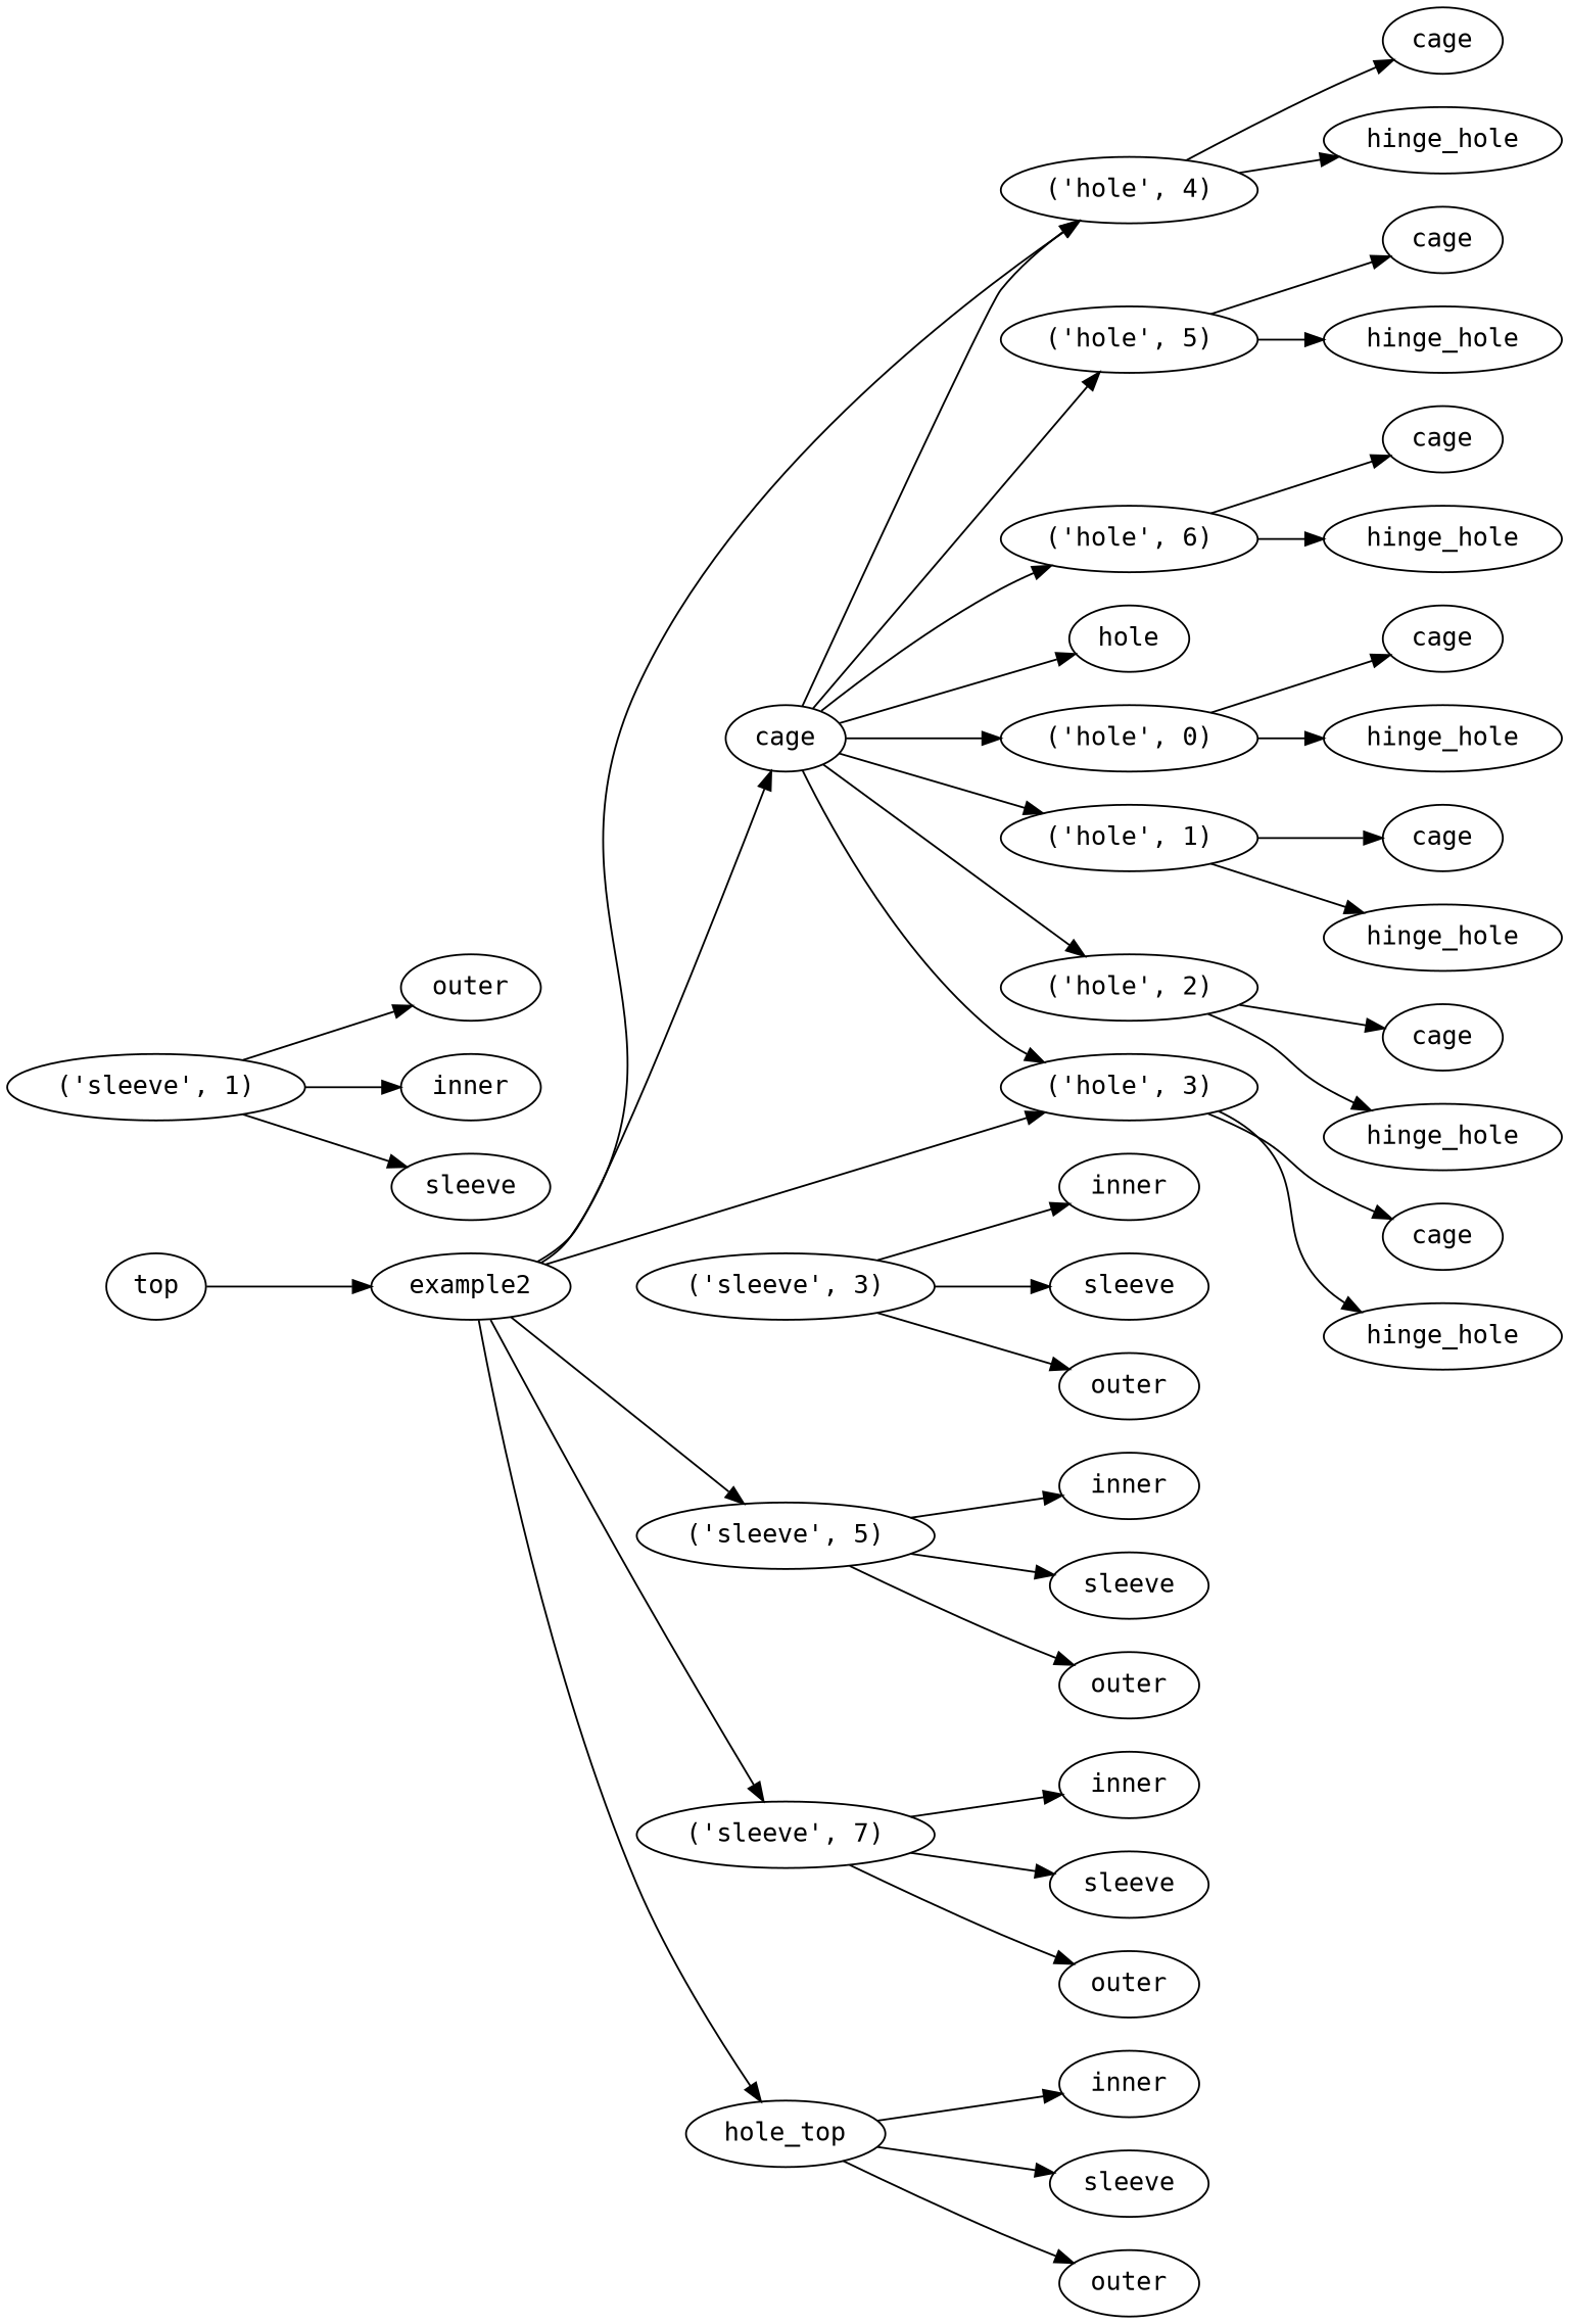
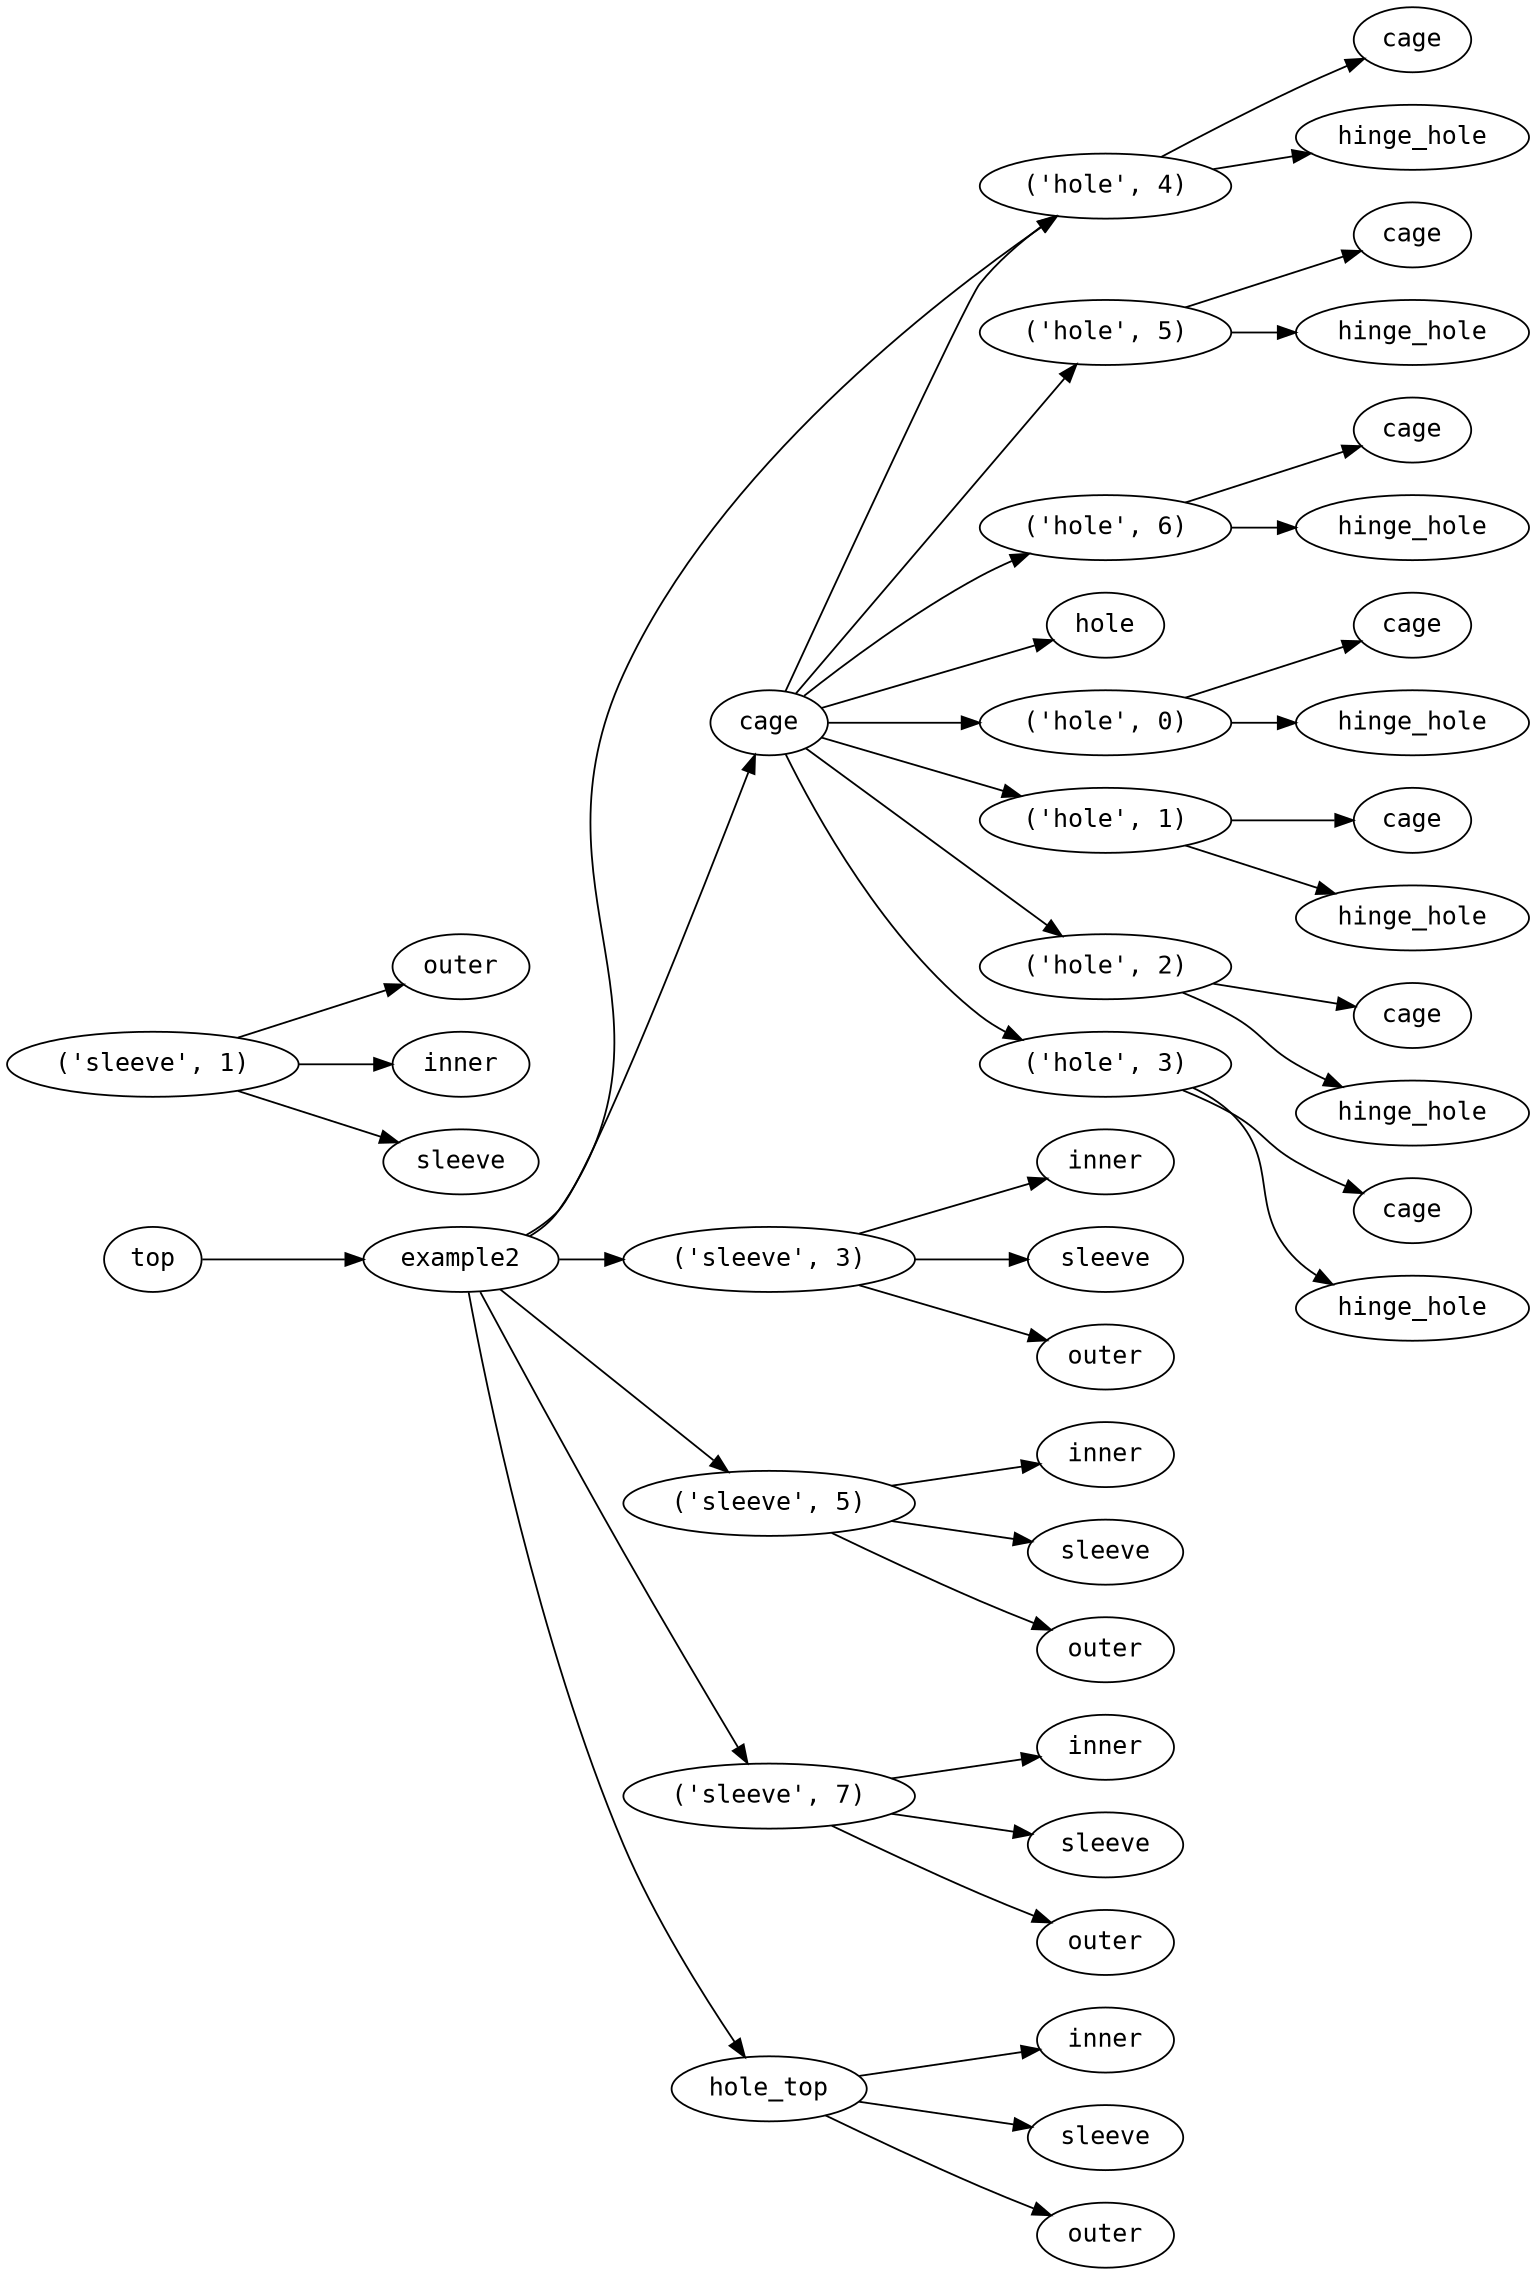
  digraph {
    fontname="DejaVu Sans Mono"
    rankdir=LR
    node [fontname="DejaVu Sans Mono"]
    edge [fontname="DejaVu Sans Mono"]
    n1 [label=top]
    n2 [label=example2]
    n3 [label=cage]
    n4 [label="\('sleeve',\ 3\)"]
    n5 [label="\('sleeve',\ 5\)"]
    n6 [label="\('sleeve',\ 7\)"]
    n7 [label=hole_top]
    n8 [label="\('hole',\ 4\)"]
    n9 [label=hole]
    n10 [label="\('hole',\ 0\)"]
    n11 [label="\('hole',\ 1\)"]
    n12 [label="\('hole',\ 2\)"]
    n13 [label="\('hole',\ 3\)"]
    n14 [label="\('hole',\ 5\)"]
    n15 [label="\('hole',\ 6\)"]
    n16 [label="\('sleeve',\ 1\)"]
    n17 [label=outer]
    n18 [label=inner]
    n19 [label=sleeve]
    n20 [label=outer]
    n21 [label=inner]
    n22 [label=sleeve]
    n23 [label=outer]
    n24 [label=inner]
    n25 [label=sleeve]
    n26 [label=outer]
    n27 [label=inner]
    n28 [label=sleeve]
    n29 [label=outer]
    n30 [label=inner]
    n31 [label=sleeve]
    n32 [label=cage]
    n33 [label=hinge_hole]
    n34 [label=cage]
    n35 [label=hinge_hole]
    n36 [label=cage]
    n37 [label=hinge_hole]
    n38 [label=cage]
    n39 [label=hinge_hole]
    n40 [label=cage]
    n41 [label=hinge_hole]
    n42 [label=cage]
    n43 [label=hinge_hole]
    n44 [label=cage]
    n45 [label=hinge_hole]
    n1 -> n2
    n2 -> n3
-   n2 -> n13
+   n2 -> n4
    n2 -> n5
    n2 -> n6
    n2 -> n7
    n2 -> n8
    n3 -> n8
    n3 -> n9
    n3 -> n10
    n3 -> n11
    n3 -> n12
    n3 -> n13
    n3 -> n14
    n3 -> n15
    n4 -> n20
    n4 -> n21
    n4 -> n22
    n5 -> n23
    n5 -> n24
    n5 -> n25
    n6 -> n26
    n6 -> n27
    n6 -> n28
    n7 -> n29
    n7 -> n30
    n7 -> n31
    n8 -> n40
    n8 -> n41
    n10 -> n32
    n10 -> n33
    n11 -> n34
    n11 -> n35
    n12 -> n36
    n12 -> n37
    n13 -> n38
    n13 -> n39
    n14 -> n42
    n14 -> n43
    n15 -> n44
    n15 -> n45
    n16 -> n17
    n16 -> n18
    n16 -> n19
  }
